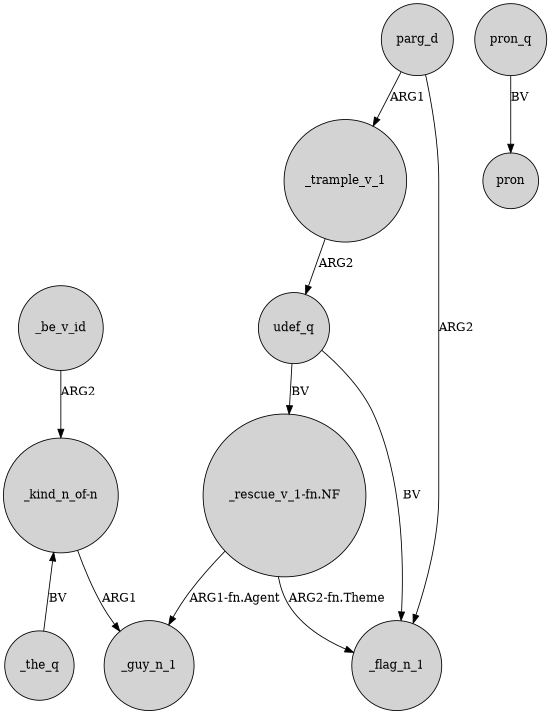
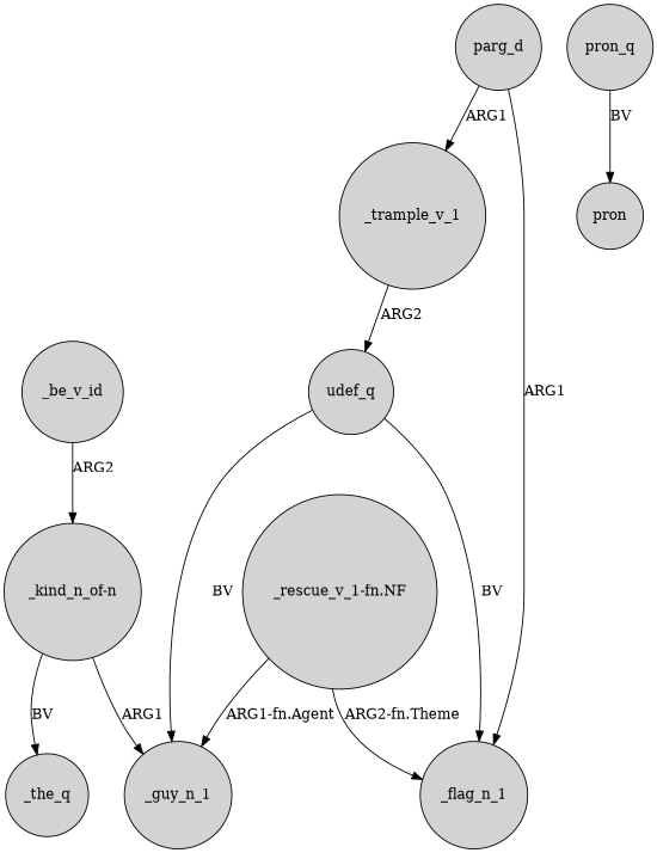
  digraph {
    node [shape=circle style=filled]
    _be_v_id
    "_kind_n_of-n"
    _guy_n_1
    udef_q
    _flag_n_1
    "_rescue_v_1-fn.NF"
    _trample_v_1
    parg_d
    _the_q
    n10 [label=pron_q]
    pron
    _be_v_id -> "_kind_n_of-n" [label=ARG2]
    "_kind_n_of-n" -> _guy_n_1 [label=ARG1]
-   udef_q -> "_rescue_v_1-fn.NF" [label=BV]
+   udef_q -> _guy_n_1 [label=BV]
    udef_q -> _flag_n_1 [label=BV]
    "_rescue_v_1-fn.NF" -> _guy_n_1 [label="ARG1-fn.Agent"]
    "_rescue_v_1-fn.NF" -> _flag_n_1 [label="ARG2-fn.Theme"]
    _trample_v_1 -> udef_q [label=ARG2]
-   parg_d -> _flag_n_1 [label=ARG2]
+   parg_d -> _flag_n_1 [label=ARG1]
    parg_d -> _trample_v_1 [label=ARG1]
-   _the_q -> "_kind_n_of-n" [label=BV]
+   "_kind_n_of-n" -> _the_q [label=BV]
    n10 -> pron [label=BV]
  }
